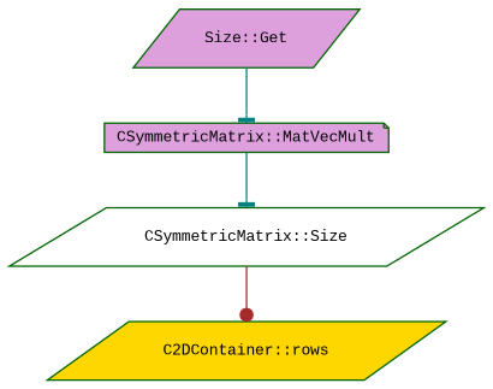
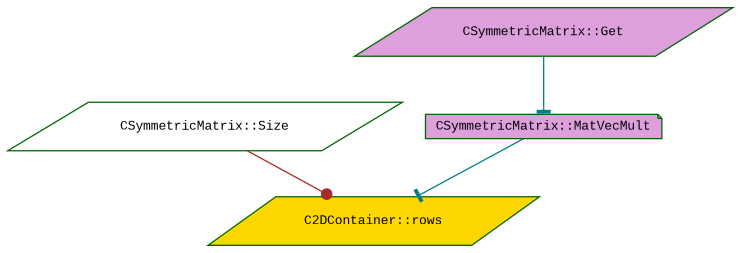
  digraph {
    fontname="Liberation Mono"
    rankdir=TB
    node [color=darkgreen fillcolor=plum fontname="Liberation Mono" fontsize=10 shape=parallelogram style=filled]
    edge [arrowhead=tee color=teal fontname="Liberation Mono" fontsize=10 labelfontname=Helvetica labelfontsize=10 style=solid]
    n1 [fontcolor=black height=0.2 label="CSymmetricMatrix::MatVecMult" shape=note width=0.4]
    n2 [fillcolor=white height=0.2 label="CSymmetricMatrix::Size" width=0.4]
-   n3 [height=0.2 label="Size::Get" width=0.4]
+   n3 [height=0.2 label="CSymmetricMatrix::Get" width=0.4]
    n4 [fillcolor=gold height=0.2 label="C2DContainer::rows" width=0.4]
-   n1 -> n2
+   n1 -> n4
    n2 -> n4 [arrowhead=dot color=brown]
    n3 -> n1
  }
